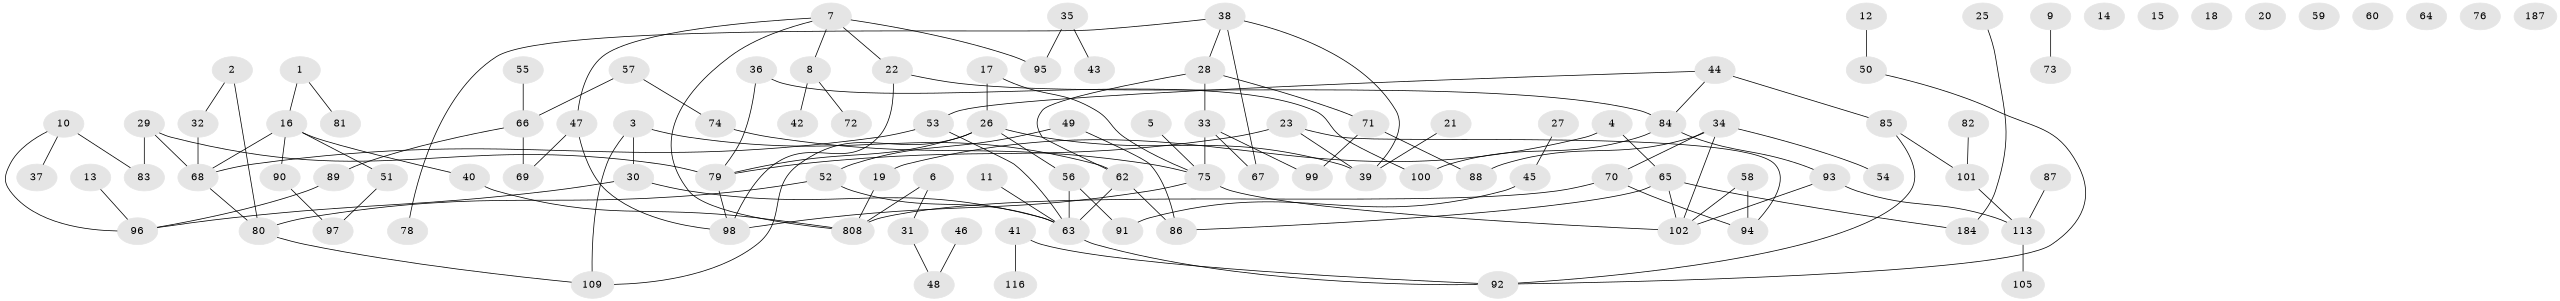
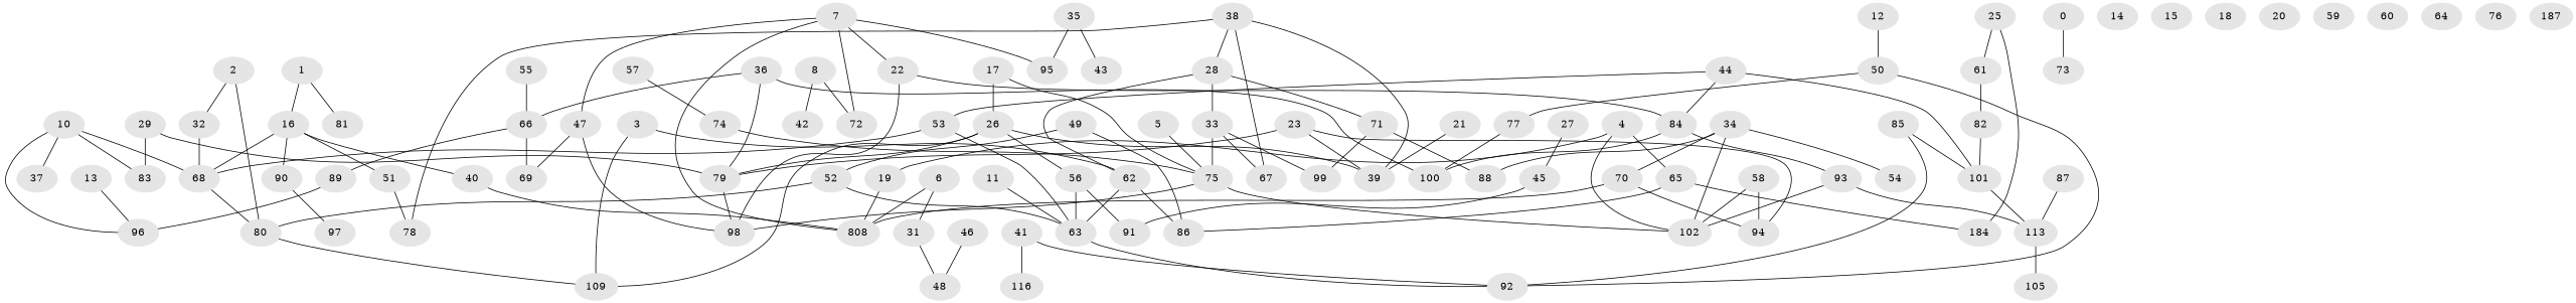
  graph {
    node [color=gray90 style=filled]
    1
    16
    81
    68
    40
    51
    90
    2
    32
    80
    3
-   30
    62
    109
    96
    63
    86
    4
    19
    65
    102
    n22 [label=808]
    28
    33
    71
    n26 [label=184]
    5
    75
    98
    6
    31
    48
    7
    8
    22
    47
    95
    42
    72
    84
    69
-   9
+   9 [label=0]
    73
    10
    37
    83
    11
    92
    12
    50
+   77
    13
    14
    15
    78
    97
    17
    26
    39
    79
    56
    18
    20
    21
    100
    93
    23
    94
    25
+   61
    82
    91
    27
    45
    67
    99
    88
    29
    34
    54
    70
    35
    43
    36
    38
    41
    n87 [label=116]
    44
    53
    101
    n91 [label=113]
    46
    49
    52
    55
    66
    89
    57
    74
    58
    59
    60
    64
    76
    85
    87
    105
    n108 [label=187]
    1 -- 16
    1 -- 81
    16 -- 68
    16 -- 40
    16 -- 51
    16 -- 90
    68 -- 80
    40 -- n22
-   51 -- 97
+   51 -- 78
    90 -- 97
    2 -- 32
    2 -- 80
    32 -- 68
    80 -- 109
-   3 -- 30
    3 -- 62
    3 -- 109
-   30 -- 96
-   30 -- 63
    62 -- 63
    62 -- 86
    63 -- 92
    4 -- 19
    4 -- 65
-   65 -- 102
+   4 -- 102
    19 -- n22
    65 -- 86
    65 -- n26
    28 -- 62
    28 -- 33
    28 -- 71
    33 -- 75
    33 -- 67
    33 -- 99
    71 -- 99
    71 -- 88
    5 -- 75
    75 -- 102
    75 -- 98
    6 -- n22
    6 -- 31
    31 -- 48
    7 -- n22
-   7 -- 8
+   7 -- 72
    7 -- 22
    7 -- 47
    7 -- 95
    8 -- 42
    8 -- 72
    22 -- 98
    22 -- 84
    47 -- 98
    47 -- 69
    84 -- 100
    84 -- 93
    9 -- 73
-   29 -- 68
+   10 -- 68
    10 -- 96
    10 -- 37
    10 -- 83
    11 -- 63
    12 -- 50
    50 -- 92
+   50 -- 77
+   77 -- 100
    13 -- 96
    17 -- 75
    17 -- 26
    26 -- 109
    26 -- 39
    26 -- 79
    26 -- 56
    79 -- 98
    56 -- 63
    56 -- 91
    21 -- 39
    93 -- 102
    93 -- n91
    23 -- 39
    23 -- 79
    23 -- 94
    25 -- n26
+   25 -- 61
+   61 -- 82
    82 -- 101
    27 -- 45
    45 -- 91
    29 -- 83
    29 -- 79
    34 -- 102
    34 -- 88
    34 -- 54
    34 -- 70
    70 -- n22
    70 -- 94
    35 -- 95
    35 -- 43
    36 -- 79
    36 -- 100
    38 -- 28
    38 -- 78
    38 -- 39
    38 -- 67
    41 -- 92
    41 -- n87
    44 -- 84
    44 -- 53
-   44 -- 85
+   44 -- 101
    53 -- 68
    53 -- 63
    101 -- n91
    n91 -- 105
    46 -- 48
    49 -- 86
    49 -- 52
    52 -- 80
    52 -- 63
    55 -- 66
    66 -- 69
    66 -- 89
    89 -- 96
-   57 -- 66
+   36 -- 66
    57 -- 74
    74 -- 75
    58 -- 102
    58 -- 94
    85 -- 92
    85 -- 101
    87 -- n91
  }
